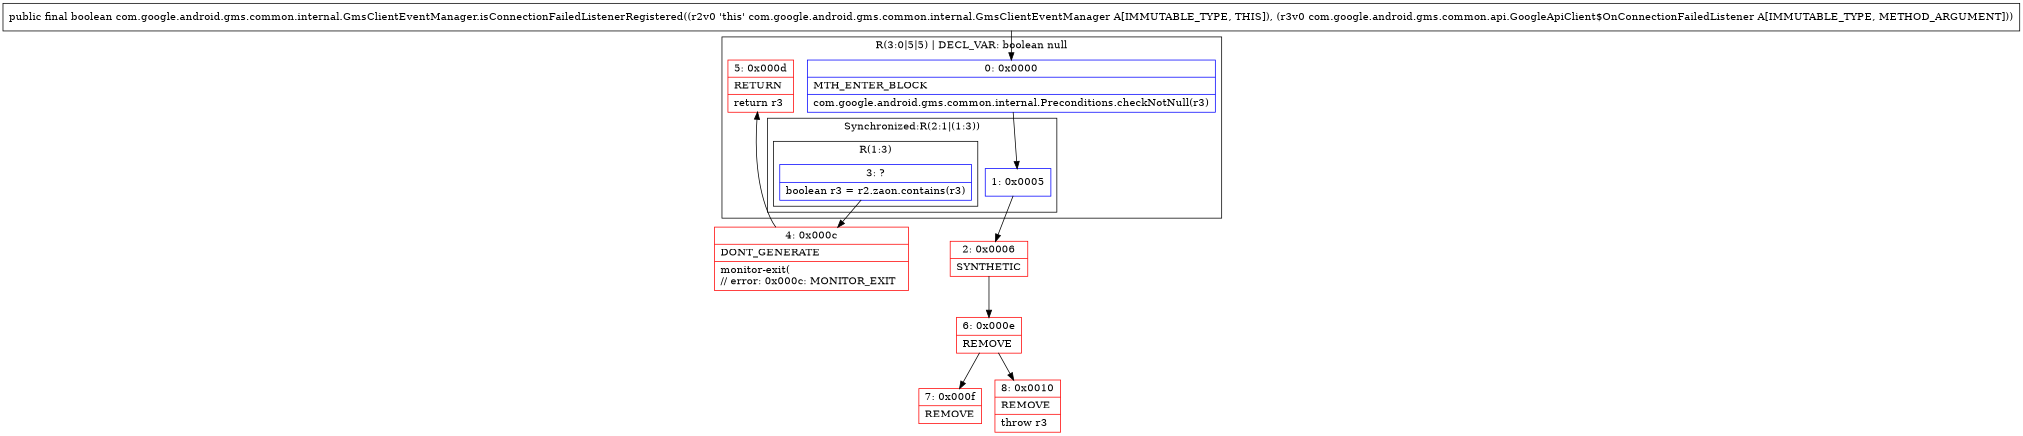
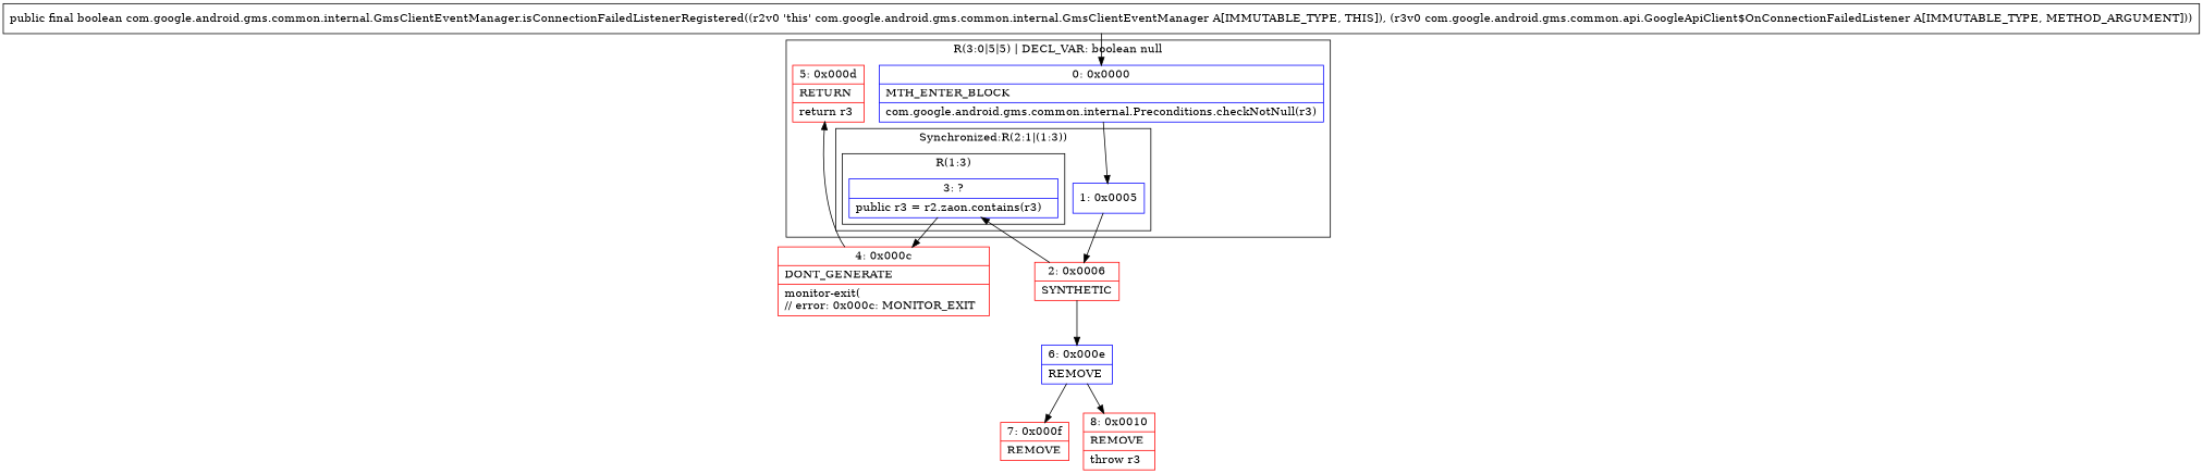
  digraph {
    node [color=red shape=record]
-   n1 [color=blue label="{3\:\ ?|boolean r3 = r2.zaon.contains(r3)\l}"]
+   n1 [color=blue label="{3\:\ ?|public r3 = r2.zaon.contains(r3)\l}"]
    n2 [color=blue label="{1\:\ 0x0005}"]
    n3 [color=blue label="{0\:\ 0x0000|MTH_ENTER_BLOCK\l|com.google.android.gms.common.internal.Preconditions.checkNotNull(r3)\l}"]
    n4 [label="{5\:\ 0x000d|RETURN\l|return r3\l}"]
    n5 [label="{4\:\ 0x000c|DONT_GENERATE\l|monitor\-exit(\l\/\/ error: 0x000c: MONITOR_EXIT  \l}"]
    n6 [label="{2\:\ 0x0006|SYNTHETIC\l}"]
-   n7 [label="{6\:\ 0x000e|REMOVE\l}"]
+   n7 [color=blue label="{6\:\ 0x000e|REMOVE\l}"]
    n8 [label="{7\:\ 0x000f|REMOVE\l}"]
    n9 [label="{8\:\ 0x0010|REMOVE\l|throw r3\l}"]
    n10 [label="{public final boolean com.google.android.gms.common.internal.GmsClientEventManager.isConnectionFailedListenerRegistered((r2v0 'this' com.google.android.gms.common.internal.GmsClientEventManager A[IMMUTABLE_TYPE, THIS]), (r3v0 com.google.android.gms.common.api.GoogleApiClient$OnConnectionFailedListener A[IMMUTABLE_TYPE, METHOD_ARGUMENT])) }" color=""]
    subgraph cluster_1 {
      label="R(3:0|5|5) | DECL_VAR: boolean null\l"
      n3
      n4
      subgraph cluster_2 {
        label="Synchronized:R(2:1|(1:3))"
        n2
        subgraph cluster_3 {
          label="R(1:3)"
          n1
        }
      }
    }
    n1 -> n5
    n2 -> n6
    n3 -> n2
    n5 -> n4
+   n6 -> n1
    n6 -> n7
    n7 -> n8
    n7 -> n9
    n10 -> n3
  }
